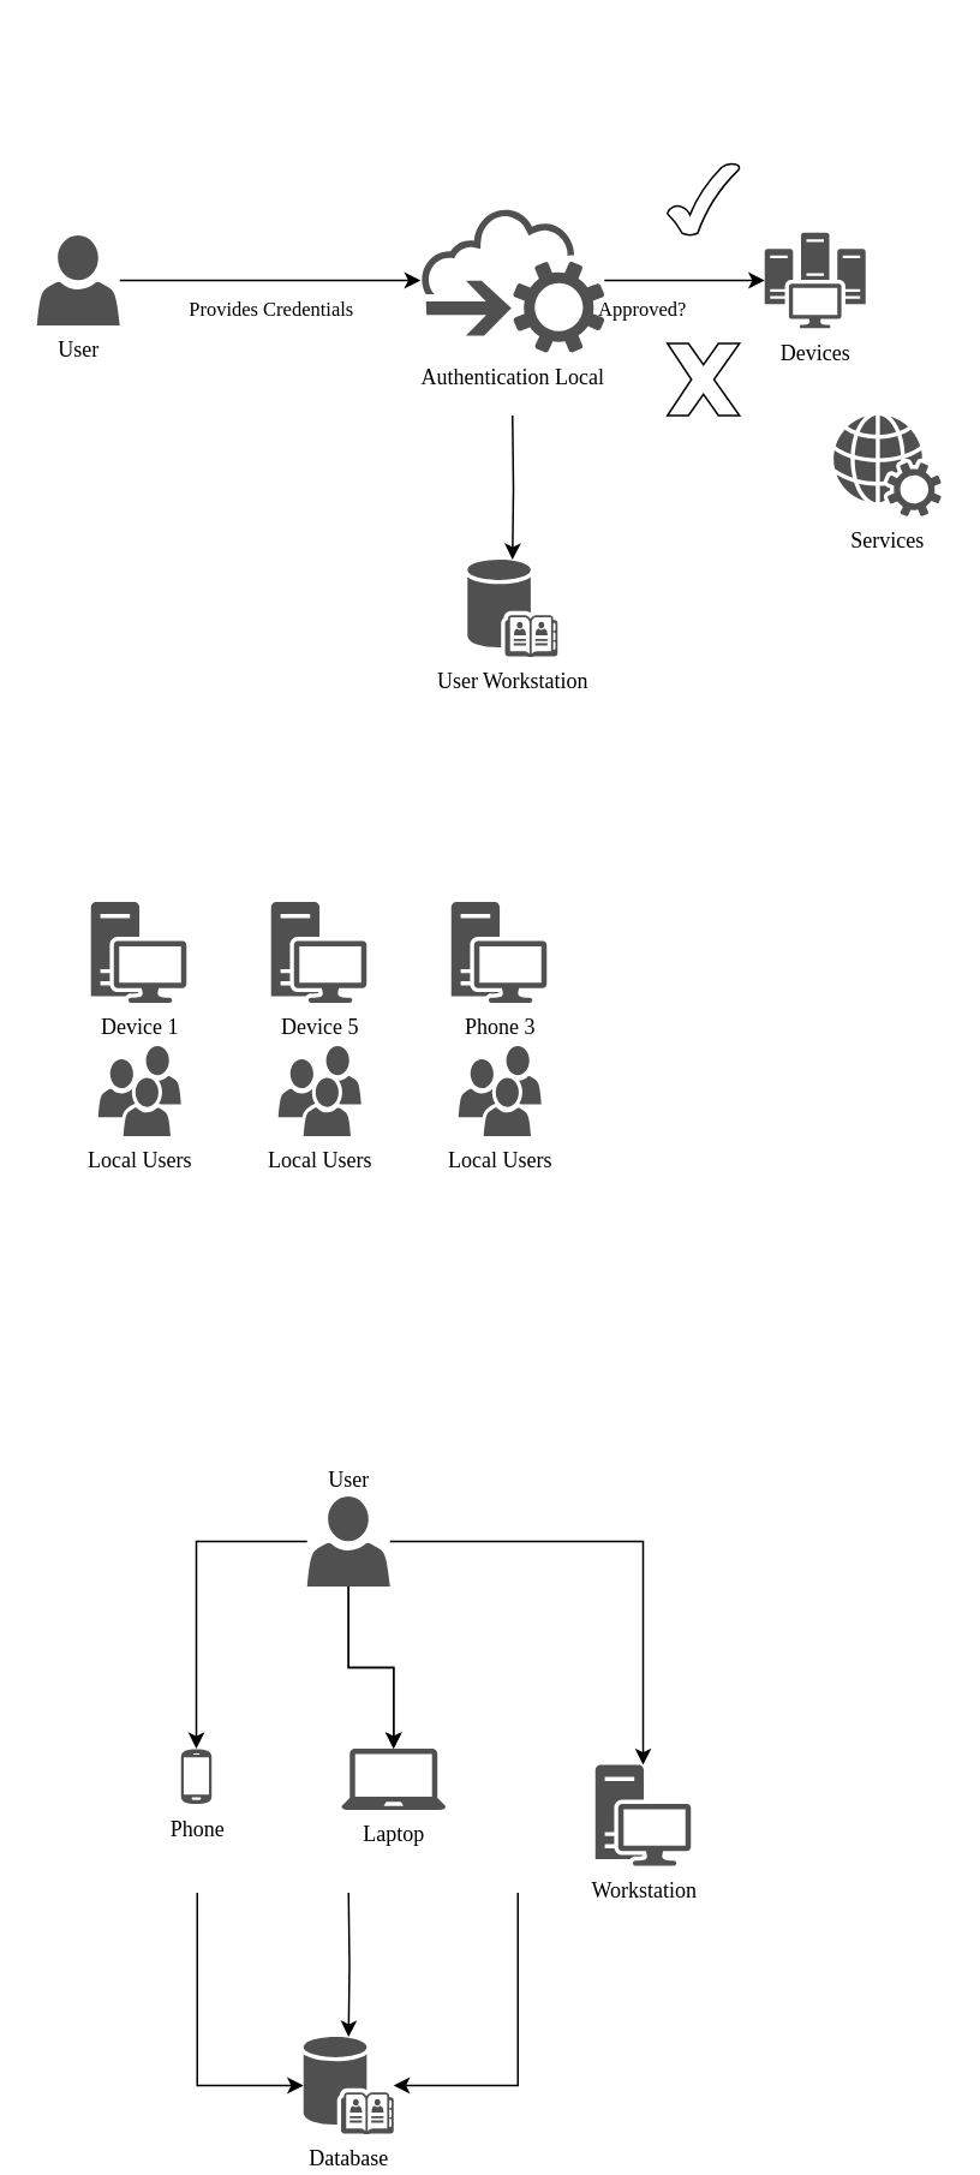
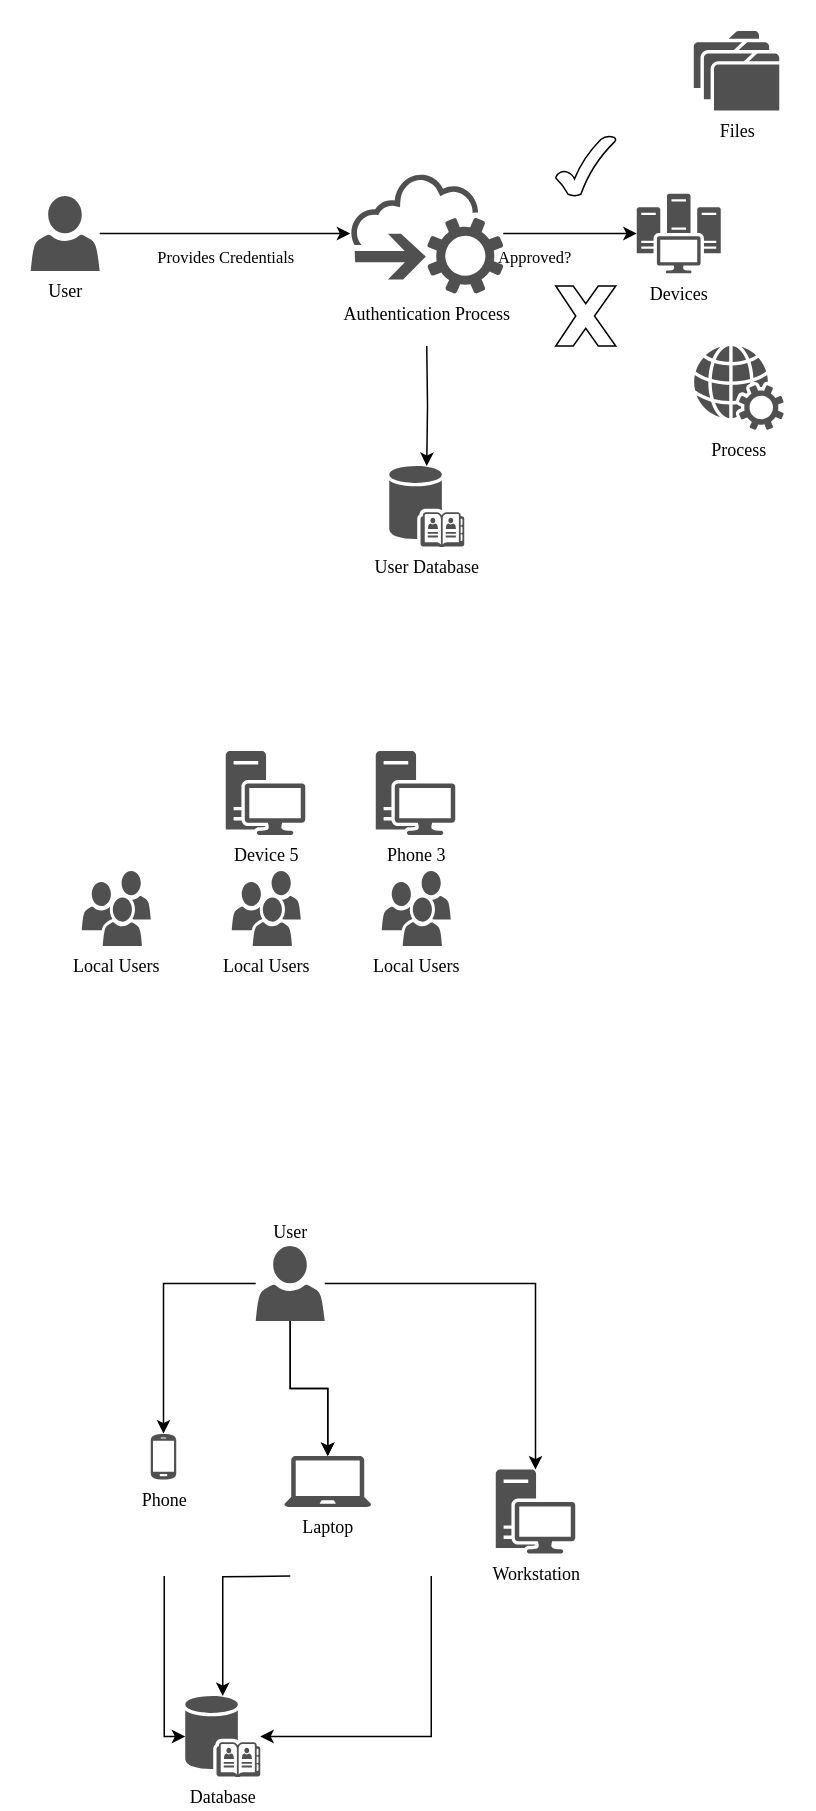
  <mxCell id="0" />
  <mxCell id="1" parent="0" />
  <mxCell id="2" value="" style="edgeStyle=orthogonalEdgeStyle;rounded=0;orthogonalLoop=1;jettySize=auto;html=1;fontFamily=JetBrains Mono;" edge="1" parent="1" source="4" target="8"><mxGeometry relative="1" as="geometry" /></mxCell>
  <mxCell id="3" value="Provides Credentials" style="edgeLabel;html=1;align=center;verticalAlign=middle;resizable=0;points=[];fontFamily=JetBrains Mono;labelBackgroundColor=none;" vertex="1" connectable="0" parent="2"><mxGeometry x="0.216" y="2" relative="1" as="geometry"><mxPoint x="-19" y="17" as="offset" /></mxGeometry></mxCell>
  <mxCell id="4" value="User" style="sketch=0;pointerEvents=1;shadow=0;dashed=0;html=1;strokeColor=none;fillColor=#505050;labelPosition=center;verticalLabelPosition=bottom;verticalAlign=top;outlineConnect=0;align=center;shape=mxgraph.office.users.user;fontFamily=JetBrains Mono;" vertex="1" parent="1"><mxGeometry x="20" y="130" width="46" height="50" as="geometry" /></mxCell>
  <mxCell id="5" value="" style="edgeStyle=orthogonalEdgeStyle;rounded=0;orthogonalLoop=1;jettySize=auto;html=1;fontFamily=JetBrains Mono;" edge="1" parent="1" target="9"><mxGeometry relative="1" as="geometry"><mxPoint x="284" y="230" as="sourcePoint" /></mxGeometry></mxCell>
  <mxCell id="6" style="edgeStyle=orthogonalEdgeStyle;rounded=0;orthogonalLoop=1;jettySize=auto;html=1;fontFamily=JetBrains Mono;" edge="1" parent="1" source="8" target="11"><mxGeometry relative="1" as="geometry" /></mxCell>
  <mxCell id="7" value="&lt;font face=&quot;JetBrains Mono&quot;&gt;Approved?&lt;/font&gt;" style="edgeLabel;html=1;align=center;verticalAlign=middle;resizable=0;points=[];labelBackgroundColor=none;" vertex="1" connectable="0" parent="6"><mxGeometry x="0.752" y="1" relative="1" as="geometry"><mxPoint x="-58" y="16" as="offset" /></mxGeometry></mxCell>
- <mxCell id="8" value="Authentication Local" style="sketch=0;pointerEvents=1;shadow=0;dashed=0;html=1;strokeColor=none;fillColor=#505050;labelPosition=center;verticalLabelPosition=bottom;outlineConnect=0;verticalAlign=top;align=center;shape=mxgraph.office.clouds.cloud_service_request;fontFamily=JetBrains Mono;" vertex="1" parent="1"><mxGeometry x="233" y="115" width="102" height="80" as="geometry" /></mxCell>
- <mxCell id="9" value="User Workstation" style="sketch=0;shadow=0;dashed=0;html=1;strokeColor=none;fillColor=#505050;labelPosition=center;verticalLabelPosition=bottom;verticalAlign=top;outlineConnect=0;align=center;shape=mxgraph.office.databases.address_book_store;fontFamily=JetBrains Mono;" vertex="1" parent="1"><mxGeometry x="259" y="310" width="50" height="54" as="geometry" /></mxCell>
- <mxCell id="10" value="Services" style="sketch=0;pointerEvents=1;shadow=0;dashed=0;html=1;strokeColor=none;fillColor=#505050;labelPosition=center;verticalLabelPosition=bottom;verticalAlign=top;outlineConnect=0;align=center;shape=mxgraph.office.services.web_services;fontFamily=JetBrains Mono;" vertex="1" parent="1"><mxGeometry x="462" y="230" width="60" height="56" as="geometry" /></mxCell>
+ <mxCell id="8" value="Authentication Process" style="sketch=0;pointerEvents=1;shadow=0;dashed=0;html=1;strokeColor=none;fillColor=#505050;labelPosition=center;verticalLabelPosition=bottom;outlineConnect=0;verticalAlign=top;align=center;shape=mxgraph.office.clouds.cloud_service_request;fontFamily=JetBrains Mono;" vertex="1" parent="1"><mxGeometry x="233" y="115" width="102" height="80" as="geometry" /></mxCell>
+ <mxCell id="9" value="User Database" style="sketch=0;shadow=0;dashed=0;html=1;strokeColor=none;fillColor=#505050;labelPosition=center;verticalLabelPosition=bottom;verticalAlign=top;outlineConnect=0;align=center;shape=mxgraph.office.databases.address_book_store;fontFamily=JetBrains Mono;" vertex="1" parent="1"><mxGeometry x="259" y="310" width="50" height="54" as="geometry" /></mxCell>
+ <mxCell id="10" value="Process" style="sketch=0;pointerEvents=1;shadow=0;dashed=0;html=1;strokeColor=none;fillColor=#505050;labelPosition=center;verticalLabelPosition=bottom;verticalAlign=top;outlineConnect=0;align=center;shape=mxgraph.office.services.web_services;fontFamily=JetBrains Mono;" vertex="1" parent="1"><mxGeometry x="462" y="230" width="60" height="56" as="geometry" /></mxCell>
  <mxCell id="11" value="Devices" style="sketch=0;pointerEvents=1;shadow=0;dashed=0;html=1;strokeColor=none;fillColor=#505050;labelPosition=center;verticalLabelPosition=bottom;verticalAlign=top;outlineConnect=0;align=center;shape=mxgraph.office.servers.scom;fontFamily=JetBrains Mono;" vertex="1" parent="1"><mxGeometry x="424" y="128.5" width="56" height="53" as="geometry" /></mxCell>
+ <mxCell id="12" value="Files" style="sketch=0;pointerEvents=1;shadow=0;dashed=0;html=1;strokeColor=none;fillColor=#505050;labelPosition=center;verticalLabelPosition=bottom;verticalAlign=top;outlineConnect=0;align=center;shape=mxgraph.office.concepts.folders;fontFamily=JetBrains Mono;" vertex="1" parent="1"><mxGeometry x="462" y="20" width="57" height="53" as="geometry" /></mxCell>
  <mxCell id="13" value="" style="verticalLabelPosition=bottom;verticalAlign=top;html=1;shape=mxgraph.basic.tick;fontFamily=JetBrains Mono;" vertex="1" parent="1"><mxGeometry x="370" y="90" width="40" height="40" as="geometry" /></mxCell>
  <mxCell id="14" value="" style="verticalLabelPosition=bottom;verticalAlign=top;html=1;shape=mxgraph.basic.x;fontFamily=JetBrains Mono;" vertex="1" parent="1"><mxGeometry x="370" y="190" width="40" height="40" as="geometry" /></mxCell>
- <mxCell id="15" value="Device 1" style="sketch=0;pointerEvents=1;shadow=0;dashed=0;html=1;strokeColor=none;fillColor=#505050;labelPosition=center;verticalLabelPosition=bottom;verticalAlign=top;outlineConnect=0;align=center;shape=mxgraph.office.devices.workstation;fontFamily=JetBrains Mono;" vertex="1" parent="1"><mxGeometry x="50" y="500" width="53" height="56" as="geometry" /></mxCell>
  <mxCell id="16" value="Local Users" style="sketch=0;pointerEvents=1;shadow=0;dashed=0;html=1;strokeColor=none;fillColor=#505050;labelPosition=center;verticalLabelPosition=bottom;verticalAlign=top;outlineConnect=0;align=center;shape=mxgraph.office.users.users;fontFamily=JetBrains Mono;" vertex="1" parent="1"><mxGeometry x="54" y="580" width="46" height="50" as="geometry" /></mxCell>
  <mxCell id="17" value="Device 5" style="sketch=0;pointerEvents=1;shadow=0;dashed=0;html=1;strokeColor=none;fillColor=#505050;labelPosition=center;verticalLabelPosition=bottom;verticalAlign=top;outlineConnect=0;align=center;shape=mxgraph.office.devices.workstation;fontFamily=JetBrains Mono;" vertex="1" parent="1"><mxGeometry x="150" y="500" width="53" height="56" as="geometry" /></mxCell>
  <mxCell id="18" value="Local Users" style="sketch=0;pointerEvents=1;shadow=0;dashed=0;html=1;strokeColor=none;fillColor=#505050;labelPosition=center;verticalLabelPosition=bottom;verticalAlign=top;outlineConnect=0;align=center;shape=mxgraph.office.users.users;fontFamily=JetBrains Mono;" vertex="1" parent="1"><mxGeometry x="154" y="580" width="46" height="50" as="geometry" /></mxCell>
  <mxCell id="19" value="Phone 3" style="sketch=0;pointerEvents=1;shadow=0;dashed=0;html=1;strokeColor=none;fillColor=#505050;labelPosition=center;verticalLabelPosition=bottom;verticalAlign=top;outlineConnect=0;align=center;shape=mxgraph.office.devices.workstation;fontFamily=JetBrains Mono;" vertex="1" parent="1"><mxGeometry x="250" y="500" width="53" height="56" as="geometry" /></mxCell>
  <mxCell id="20" value="Local Users" style="sketch=0;pointerEvents=1;shadow=0;dashed=0;html=1;strokeColor=none;fillColor=#505050;labelPosition=center;verticalLabelPosition=bottom;verticalAlign=top;outlineConnect=0;align=center;shape=mxgraph.office.users.users;fontFamily=JetBrains Mono;" vertex="1" parent="1"><mxGeometry x="254" y="580" width="46" height="50" as="geometry" /></mxCell>
  <mxCell id="21" value="" style="edgeStyle=orthogonalEdgeStyle;rounded=0;orthogonalLoop=1;jettySize=auto;html=1;fontFamily=JetBrains Mono;" edge="1" parent="1" source="25" target="29"><mxGeometry relative="1" as="geometry" /></mxCell>
  <mxCell id="22" style="edgeStyle=orthogonalEdgeStyle;rounded=0;orthogonalLoop=1;jettySize=auto;html=1;fontFamily=JetBrains Mono;" edge="1" parent="1" source="25" target="27"><mxGeometry relative="1" as="geometry" /></mxCell>
  <mxCell id="23" style="edgeStyle=orthogonalEdgeStyle;rounded=0;orthogonalLoop=1;jettySize=auto;html=1;fontFamily=JetBrains Mono;" edge="1" parent="1" source="25" target="31"><mxGeometry relative="1" as="geometry" /></mxCell>
  <mxCell id="24" value="" style="edgeStyle=orthogonalEdgeStyle;rounded=0;orthogonalLoop=1;jettySize=auto;html=1;fontFamily=JetBrains Mono;" edge="1" parent="1" source="25" target="29"><mxGeometry relative="1" as="geometry" /></mxCell>
  <mxCell id="25" value="User" style="sketch=0;pointerEvents=1;shadow=0;dashed=0;html=1;strokeColor=none;fillColor=#505050;labelPosition=center;verticalLabelPosition=top;verticalAlign=bottom;outlineConnect=0;align=center;shape=mxgraph.office.users.user;fontFamily=JetBrains Mono;" vertex="1" parent="1"><mxGeometry x="170" y="830" width="46" height="50" as="geometry" /></mxCell>
  <mxCell id="26" style="edgeStyle=orthogonalEdgeStyle;rounded=0;orthogonalLoop=1;jettySize=auto;html=1;fontFamily=JetBrains Mono;" edge="1" parent="1" target="32"><mxGeometry relative="1" as="geometry"><mxPoint x="109" y="1050" as="sourcePoint" /><Array as="points"><mxPoint x="109" y="1157" /></Array></mxGeometry></mxCell>
- <mxCell id="27" value="Phone" style="sketch=0;pointerEvents=1;shadow=0;dashed=0;html=1;strokeColor=none;fillColor=#505050;labelPosition=center;verticalLabelPosition=bottom;verticalAlign=top;outlineConnect=0;align=center;shape=mxgraph.office.devices.cell_phone_android_proportional;fontFamily=JetBrains Mono;" vertex="1" parent="1"><mxGeometry x="100" y="970" width="17" height="31" as="geometry" /></mxCell>
+ <mxCell id="27" value="Phone" style="sketch=0;pointerEvents=1;shadow=0;dashed=0;html=1;strokeColor=none;fillColor=#505050;labelPosition=center;verticalLabelPosition=bottom;verticalAlign=top;outlineConnect=0;align=center;shape=mxgraph.office.devices.cell_phone_android_proportional;fontFamily=JetBrains Mono;" vertex="1" parent="1"><mxGeometry x="100" y="955" width="17" height="31" as="geometry" /></mxCell>
  <mxCell id="28" style="edgeStyle=orthogonalEdgeStyle;rounded=0;orthogonalLoop=1;jettySize=auto;html=1;fontFamily=JetBrains Mono;" edge="1" parent="1" target="32"><mxGeometry relative="1" as="geometry"><mxPoint x="193" y="1050" as="sourcePoint" /></mxGeometry></mxCell>
  <mxCell id="29" value="Laptop" style="sketch=0;pointerEvents=1;shadow=0;dashed=0;html=1;strokeColor=none;fillColor=#505050;labelPosition=center;verticalLabelPosition=bottom;verticalAlign=top;outlineConnect=0;align=center;shape=mxgraph.office.devices.laptop;fontFamily=JetBrains Mono;" vertex="1" parent="1"><mxGeometry x="189" y="970" width="58" height="34" as="geometry" /></mxCell>
  <mxCell id="30" style="edgeStyle=orthogonalEdgeStyle;rounded=0;orthogonalLoop=1;jettySize=auto;html=1;fontFamily=JetBrains Mono;" edge="1" parent="1" target="32"><mxGeometry relative="1" as="geometry"><mxPoint x="287" y="1050" as="sourcePoint" /><Array as="points"><mxPoint x="287" y="1157" /></Array></mxGeometry></mxCell>
  <mxCell id="31" value="Workstation" style="sketch=0;pointerEvents=1;shadow=0;dashed=0;html=1;strokeColor=none;fillColor=#505050;labelPosition=center;verticalLabelPosition=bottom;verticalAlign=top;outlineConnect=0;align=center;shape=mxgraph.office.devices.workstation;fontFamily=JetBrains Mono;" vertex="1" parent="1"><mxGeometry x="330" y="979" width="53" height="56" as="geometry" /></mxCell>
- <mxCell id="32" value="Database" style="sketch=0;shadow=0;dashed=0;html=1;strokeColor=none;fillColor=#505050;labelPosition=center;verticalLabelPosition=bottom;verticalAlign=top;outlineConnect=0;align=center;shape=mxgraph.office.databases.address_book_store;fontFamily=JetBrains Mono;" vertex="1" parent="1"><mxGeometry x="168" y="1130" width="50" height="54" as="geometry" /></mxCell>
+ <mxCell id="32" value="Database" style="sketch=0;shadow=0;dashed=0;html=1;strokeColor=none;fillColor=#505050;labelPosition=center;verticalLabelPosition=bottom;verticalAlign=top;outlineConnect=0;align=center;shape=mxgraph.office.databases.address_book_store;fontFamily=JetBrains Mono;" vertex="1" parent="1"><mxGeometry x="123" y="1130" width="50" height="54" as="geometry" /></mxCell>
